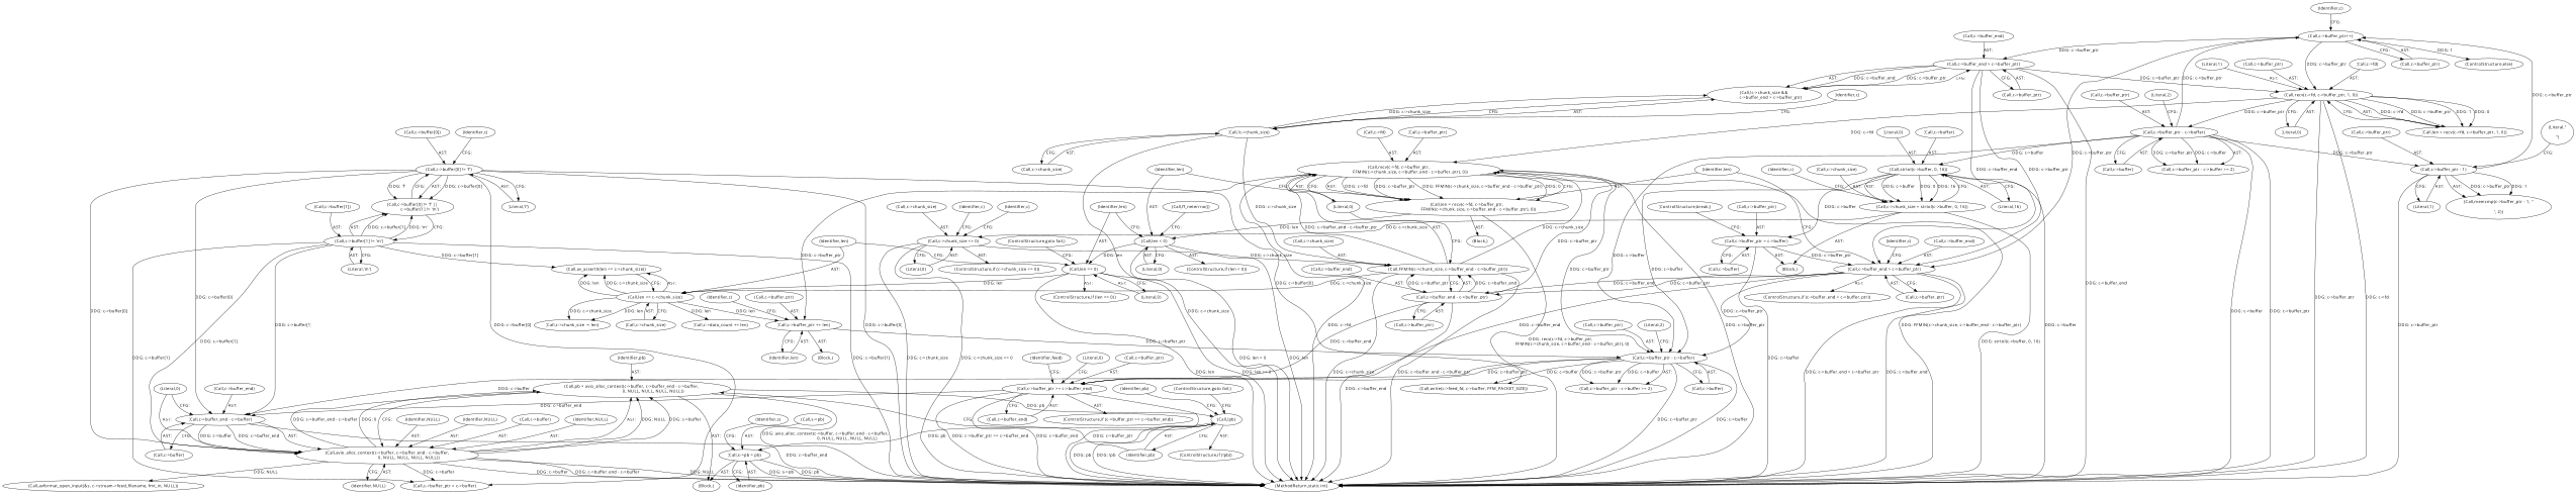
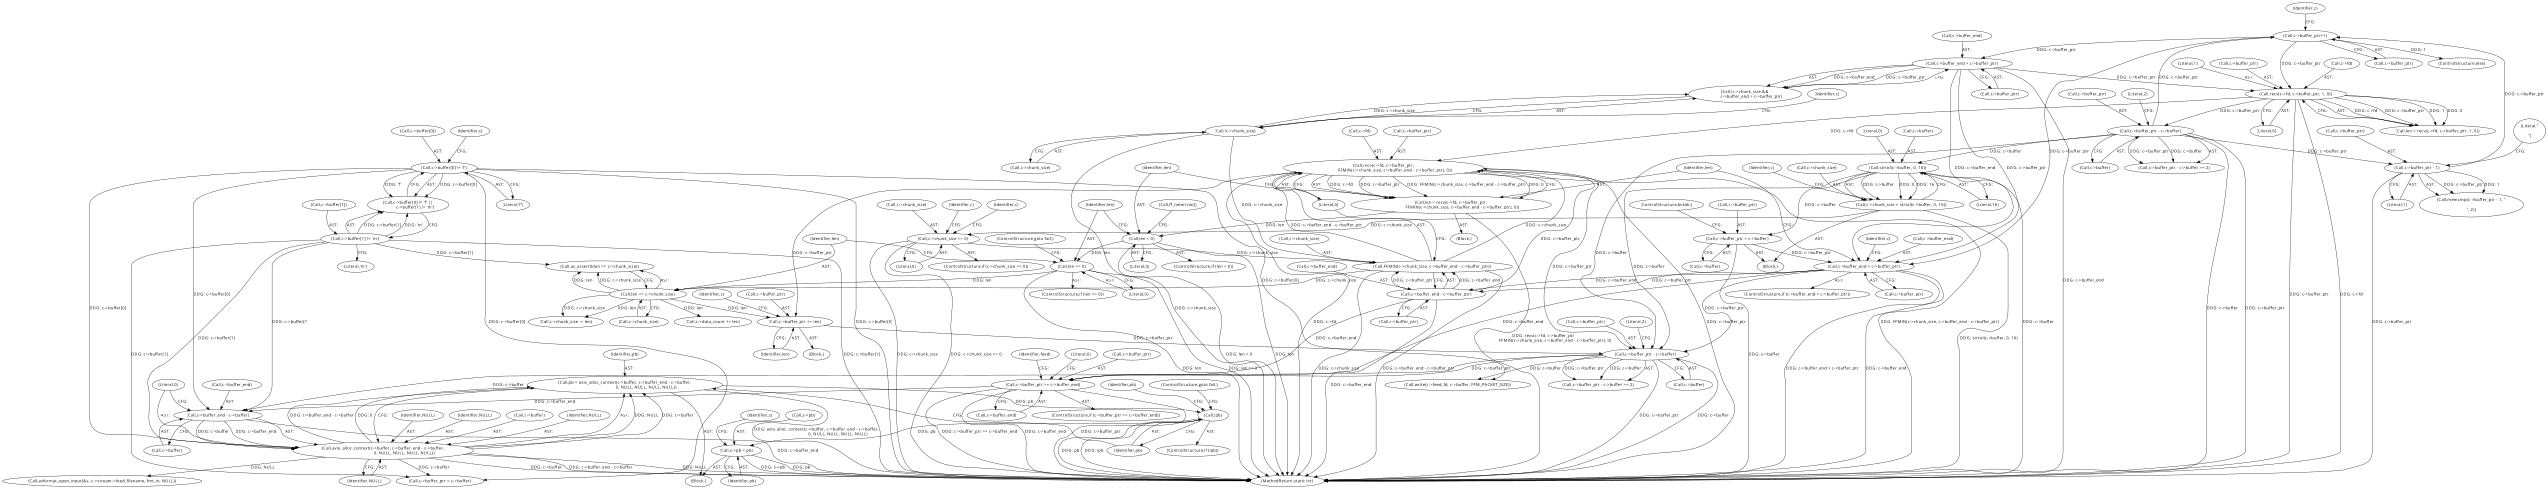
  digraph {
    fontname="Open Sans"
    node [fontname="Open Sans"]
    edge [fontname="Open Sans"]
    n1 [label="(Call,pb = avio_alloc_context(c->buffer, c->buffer_end - c->buffer,\n                                    0, NULL, NULL, NULL, NULL))"]
    n2 [label="(Call,avio_alloc_context(c->buffer, c->buffer_end - c->buffer,\n                                    0, NULL, NULL, NULL, NULL))"]
    n3 [label="(Call,!pb)"]
    n4 [label="(MethodReturn,static int)"]
    n5 [label="(Block,)"]
    n6 [label="(Call,c->buffer_ptr = c->buffer)"]
    n7 [label="(Call,avformat_open_input(&s, c->stream->feed_filename, fmt_in, NULL))"]
    n8 [label="(Identifier,NULL)"]
    n9 [label="(Call,s->pb = pb)"]
    n10 [label="(Identifier,pb)"]
    n11 [label="(ControlStructure,if (!pb))"]
    n12 [label="(Call,c->buffer[0] != 'f')"]
    n13 [label="(Call,c->buffer_end - c->buffer)"]
    n14 [label="(Call,write(c->feed_fd, c->buffer, FFM_PACKET_SIZE))"]
    n15 [label="(Call,c->buffer[0] != 'f' ||\n            c->buffer[1] != 'm')"]
    n16 [label="(Literal,'f')"]
    n17 [label="(Call,c->buffer)"]
    n18 [label="(Call,c->buffer[1] != 'm')"]
    n19 [label="(Call,c->buffer_ptr >= c->buffer_end)"]
    n20 [label="(Call,c->buffer_end)"]
    n21 [label="(ControlStructure,if (c->buffer_ptr >= c->buffer_end))"]
    n22 [label="(Call,c->buffer_ptr - c->buffer)"]
    n23 [label="(Call,c->buffer)"]
    n24 [label="(Call,c->buffer_ptr - c->buffer >= 2)"]
    n25 [label="(Call,recv(c->fd, c->buffer_ptr,\n                   FFMIN(c->chunk_size, c->buffer_end - c->buffer_ptr), 0))"]
    n26 [label="(Call,c->buffer_ptr += len)"]
    n27 [label="(Call,len = recv(c->fd, c->buffer_ptr,\n                   FFMIN(c->chunk_size, c->buffer_end - c->buffer_ptr), 0))"]
    n28 [label="(Literal,0)"]
    n29 [label="(Identifier,len)"]
    n30 [label="(Block,)"]
    n31 [label="(Call,len < 0)"]
    n32 [label="(Block,)"]
    n33 [label="(Call,FFMIN(c->chunk_size, c->buffer_end - c->buffer_ptr))"]
    n34 [label="(Call,recv(c->fd, c->buffer_ptr, 1, 0))"]
    n35 [label="(Call,c->buffer_ptr - c->buffer)"]
    n36 [label="(Call,len = recv(c->fd, c->buffer_ptr, 1, 0))"]
    n37 [label="(Literal,0)"]
    n38 [label="(Call,c->buffer_ptr++)"]
    n39 [label="(Call,c->buffer_ptr - 1)"]
    n40 [label="(Call,strtol(c->buffer, 0, 16))"]
    n41 [label="(Call,c->buffer)"]
    n42 [label="(Call,c->buffer_ptr - c->buffer >= 2)"]
    n43 [label="(Call,c->buffer_end > c->buffer_ptr)"]
    n44 [label="(Call,c->buffer_end > c->buffer_ptr)"]
    n45 [label="(Call,!c->chunk_size &&\n           c->buffer_end > c->buffer_ptr)"]
    n46 [label="(Call,c->buffer_ptr)"]
    n47 [label="(Call,c->buffer_end - c->buffer_ptr)"]
    n48 [label="(ControlStructure,if (c->buffer_end > c->buffer_ptr))"]
    n49 [label="(Call,c->buffer_ptr)"]
    n50 [label="(Call,!c->chunk_size)"]
    n51 [label="(Call,c->buffer_ptr)"]
    n52 [label="(ControlStructure,else)"]
    n53 [label="(Literal,1)"]
    n54 [label="(Call,memcmp(c->buffer_ptr - 1, \"\r\n\", 2))"]
    n55 [label="(Call,c->buffer_ptr = c->buffer)"]
    n56 [label="(Call,c->chunk_size = strtol(c->buffer, 0, 16))"]
    n57 [label="(Literal,16)"]
    n58 [label="(Call,c->buffer_ptr)"]
    n59 [label="(Call,len <= c->chunk_size)"]
    n60 [label="(Call,c->buffer)"]
    n61 [label="(Block,)"]
    n62 [label="(Call,c->chunk_size <= 0)"]
    n63 [label="(Call,c->chunk_size -= len)"]
    n64 [label="(Call,c->chunk_size)"]
    n65 [label="(Call,c->data_count += len)"]
    n66 [label="(Call,av_assert0(len <= c->chunk_size))"]
    n67 [label="(ControlStructure,if (c->chunk_size <= 0))"]
    n68 [label="(Literal,0)"]
    n69 [label="(Call,c->chunk_size)"]
    n70 [label="(Call,len == 0)"]
    n71 [label="(ControlStructure,if (len == 0))"]
    n72 [label="(Literal,0)"]
    n73 [label="(Literal,0)"]
    n74 [label="(ControlStructure,if (len < 0))"]
    n75 [label="(Literal,'m')"]
    n76 [label="(Identifier,pb)"]
    n77 [label="(Call,c->buffer[1])"]
    n78 [label="(Call,c->buffer_ptr)"]
    n79 [label="(Identifier,NULL)"]
    n80 [label="(Call,c->fd)"]
    n81 [label="(Call,c->buffer)"]
    n82 [label="(Call,c->buffer[0])"]
    n83 [label="(Identifier,pb)"]
    n84 [label="(Call,ff_neterrno())"]
    n85 [label="(Literal,0)"]
    n86 [label="(Literal,\"\r\n\")"]
    n87 [label="(Call,c->buffer_end)"]
    n88 [label="(Identifier,c)"]
    n89 [label="(Call,s->pb)"]
    n90 [label="(Identifier,c)"]
    n91 [label="(Identifier,c)"]
    n92 [label="(Call,c->fd)"]
    n93 [label="(Call,c->buffer_ptr)"]
    n94 [label="(Call,c->buffer_ptr)"]
    n95 [label="(Identifier,c)"]
    n96 [label="(ControlStructure,goto fail;)"]
    n97 [label="(Call,c->chunk_size)"]
    n98 [label="(Call,c->buffer_ptr)"]
    n99 [label="(Identifier,NULL)"]
    n100 [label="(Call,c->chunk_size)"]
    n101 [label="(Identifier,c)"]
    n102 [label="(Call,c->buffer_end)"]
    n103 [label="(Call,c->buffer_ptr)"]
    n104 [label="(Identifier,len)"]
    n105 [label="(Identifier,feed)"]
    n106 [label="(Call,c->buffer_end)"]
    n107 [label="(Literal,2)"]
    n108 [label="(Identifier,len)"]
    n109 [label="(Call,c->buffer_ptr)"]
    n110 [label="(ControlStructure,break;)"]
    n111 [label="(Identifier,s)"]
    n112 [label="(Identifier,pb)"]
    n113 [label="(Call,c->buffer)"]
    n114 [label="(Call,c->buffer_end)"]
    n115 [label="(Identifier,c)"]
    n116 [label="(Literal,0)"]
    n117 [label="(Literal,1)"]
    n118 [label="(Call,c->buffer_ptr)"]
    n119 [label="(Identifier,c)"]
    n120 [label="(ControlStructure,goto fail;)"]
    n121 [label="(Call,c->chunk_size)"]
    n122 [label="(Identifier,NULL)"]
    n123 [label="(Identifier,c)"]
    n124 [label="(Literal,2)"]
    n125 [label="(Identifier,len)"]
    n126 [label="(Call,c->buffer_ptr)"]
    n127 [label="(Literal,0)"]
    n128 [label="(Identifier,len)"]
    n1 -> n2 [label="CFG: "]
    n1 -> n3 [label="DDG: pb"]
    n1 -> n4 [label="DDG: avio_alloc_context(c->buffer, c->buffer_end - c->buffer,\n                                    0, NULL, NULL, NULL, NULL)"]
    n1 -> n5 [label="AST: "]
    n2 -> n1 [label="AST: "]
    n2 -> n1 [label="DDG: 0"]
    n2 -> n1 [label="DDG: NULL"]
    n2 -> n1 [label="DDG: c->buffer"]
    n2 -> n1 [label="DDG: c->buffer_end - c->buffer"]
    n2 -> n4 [label="DDG: NULL"]
    n2 -> n4 [label="DDG: c->buffer"]
    n2 -> n4 [label="DDG: c->buffer_end - c->buffer"]
    n2 -> n6 [label="DDG: c->buffer"]
    n2 -> n7 [label="DDG: NULL"]
    n2 -> n8 [label="CFG: "]
    n3 -> n4 [label="DDG: !pb"]
    n3 -> n4 [label="DDG: pb"]
    n3 -> n9 [label="DDG: pb"]
    n3 -> n10 [label="CFG: "]
    n3 -> n11 [label="AST: "]
    n8 -> n2 [label="AST: "]
    n9 -> n4 [label="DDG: s->pb"]
    n9 -> n4 [label="DDG: pb"]
    n9 -> n5 [label="AST: "]
    n9 -> n76 [label="CFG: "]
    n10 -> n1 [label="CFG: "]
    n10 -> n3 [label="AST: "]
    n12 -> n2 [label="DDG: c->buffer[0]"]
    n12 -> n4 [label="DDG: c->buffer[0]"]
    n12 -> n6 [label="DDG: c->buffer[0]"]
    n12 -> n13 [label="DDG: c->buffer[0]"]
    n12 -> n14 [label="DDG: c->buffer[0]"]
    n12 -> n15 [label="AST: "]
    n12 -> n15 [label="DDG: c->buffer[0]"]
    n12 -> n15 [label="DDG: 'f'"]
    n12 -> n16 [label="CFG: "]
    n13 -> n2 [label="AST: "]
    n13 -> n2 [label="DDG: c->buffer"]
    n13 -> n2 [label="DDG: c->buffer_end"]
    n13 -> n4 [label="DDG: c->buffer_end"]
    n13 -> n17 [label="CFG: "]
    n15 -> n12 [label="CFG: "]
    n15 -> n18 [label="CFG: "]
    n16 -> n12 [label="AST: "]
    n17 -> n13 [label="AST: "]
    n18 -> n2 [label="DDG: c->buffer[1]"]
    n18 -> n4 [label="DDG: c->buffer[1]"]
    n18 -> n6 [label="DDG: c->buffer[1]"]
    n18 -> n13 [label="DDG: c->buffer[1]"]
    n18 -> n15 [label="AST: "]
    n18 -> n15 [label="DDG: c->buffer[1]"]
    n18 -> n15 [label="DDG: 'm'"]
    n18 -> n66 [label="DDG: c->buffer[1]"]
    n18 -> n75 [label="CFG: "]
    n19 -> n4 [label="DDG: c->buffer_end"]
    n19 -> n4 [label="DDG: c->buffer_ptr"]
    n19 -> n4 [label="DDG: c->buffer_ptr >= c->buffer_end"]
    n19 -> n13 [label="DDG: c->buffer_end"]
    n19 -> n20 [label="CFG: "]
    n19 -> n21 [label="AST: "]
    n20 -> n19 [label="AST: "]
    n22 -> n4 [label="DDG: c->buffer_ptr"]
    n22 -> n4 [label="DDG: c->buffer"]
    n22 -> n13 [label="DDG: c->buffer"]
    n22 -> n14 [label="DDG: c->buffer"]
    n22 -> n19 [label="DDG: c->buffer_ptr"]
    n22 -> n23 [label="CFG: "]
    n22 -> n24 [label="AST: "]
    n22 -> n24 [label="DDG: c->buffer_ptr"]
    n22 -> n24 [label="DDG: c->buffer"]
    n23 -> n22 [label="AST: "]
    n25 -> n4 [label="DDG: c->buffer_ptr"]
    n25 -> n4 [label="DDG: FFMIN(c->chunk_size, c->buffer_end - c->buffer_ptr)"]
    n25 -> n4 [label="DDG: c->fd"]
    n25 -> n22 [label="DDG: c->buffer_ptr"]
    n25 -> n26 [label="DDG: c->buffer_ptr"]
    n25 -> n27 [label="AST: "]
    n25 -> n27 [label="DDG: c->fd"]
    n25 -> n27 [label="DDG: c->buffer_ptr"]
    n25 -> n27 [label="DDG: FFMIN(c->chunk_size, c->buffer_end - c->buffer_ptr)"]
    n25 -> n27 [label="DDG: 0"]
    n25 -> n28 [label="CFG: "]
    n26 -> n22 [label="DDG: c->buffer_ptr"]
    n26 -> n29 [label="CFG: "]
    n26 -> n30 [label="AST: "]
    n27 -> n4 [label="DDG: recv(c->fd, c->buffer_ptr,\n                   FFMIN(c->chunk_size, c->buffer_end - c->buffer_ptr), 0)"]
    n27 -> n25 [label="CFG: "]
    n27 -> n31 [label="DDG: len"]
    n27 -> n32 [label="AST: "]
    n28 -> n25 [label="AST: "]
    n28 -> n33 [label="CFG: "]
    n29 -> n26 [label="AST: "]
    n31 -> n4 [label="DDG: len < 0"]
    n31 -> n4 [label="DDG: len"]
    n31 -> n70 [label="DDG: len"]
    n31 -> n73 [label="CFG: "]
    n31 -> n74 [label="AST: "]
    n33 -> n4 [label="DDG: c->buffer_end - c->buffer_ptr"]
    n33 -> n4 [label="DDG: c->chunk_size"]
    n33 -> n25 [label="AST: "]
    n33 -> n25 [label="DDG: c->chunk_size"]
    n33 -> n25 [label="DDG: c->buffer_end - c->buffer_ptr"]
    n33 -> n47 [label="CFG: "]
    n33 -> n59 [label="DDG: c->chunk_size"]
    n34 -> n4 [label="DDG: c->buffer_ptr"]
    n34 -> n4 [label="DDG: c->fd"]
    n34 -> n25 [label="DDG: c->fd"]
    n34 -> n35 [label="DDG: c->buffer_ptr"]
    n34 -> n36 [label="AST: "]
    n34 -> n36 [label="DDG: c->fd"]
    n34 -> n36 [label="DDG: c->buffer_ptr"]
    n34 -> n36 [label="DDG: 1"]
    n34 -> n36 [label="DDG: 0"]
    n34 -> n37 [label="CFG: "]
    n35 -> n4 [label="DDG: c->buffer"]
    n35 -> n4 [label="DDG: c->buffer_ptr"]
    n35 -> n22 [label="DDG: c->buffer"]
    n35 -> n38 [label="DDG: c->buffer_ptr"]
    n35 -> n39 [label="DDG: c->buffer_ptr"]
    n35 -> n40 [label="DDG: c->buffer"]
    n35 -> n41 [label="CFG: "]
    n35 -> n42 [label="AST: "]
    n35 -> n42 [label="DDG: c->buffer_ptr"]
    n35 -> n42 [label="DDG: c->buffer"]
    n36 -> n34 [label="CFG: "]
    n37 -> n34 [label="AST: "]
    n38 -> n34 [label="DDG: c->buffer_ptr"]
    n38 -> n43 [label="DDG: c->buffer_ptr"]
    n38 -> n44 [label="DDG: c->buffer_ptr"]
    n38 -> n51 [label="CFG: "]
    n38 -> n52 [label="DDG: 1"]
    n39 -> n4 [label="DDG: c->buffer_ptr"]
    n39 -> n38 [label="DDG: c->buffer_ptr"]
    n39 -> n53 [label="CFG: "]
    n39 -> n54 [label="AST: "]
    n39 -> n54 [label="DDG: c->buffer_ptr"]
    n39 -> n54 [label="DDG: 1"]
    n40 -> n4 [label="DDG: c->buffer"]
    n40 -> n22 [label="DDG: c->buffer"]
    n40 -> n55 [label="DDG: c->buffer"]
    n40 -> n56 [label="AST: "]
    n40 -> n56 [label="DDG: c->buffer"]
    n40 -> n56 [label="DDG: 0"]
    n40 -> n56 [label="DDG: 16"]
    n40 -> n57 [label="CFG: "]
    n41 -> n35 [label="AST: "]
    n43 -> n4 [label="DDG: c->buffer_end"]
    n43 -> n34 [label="DDG: c->buffer_ptr"]
    n43 -> n44 [label="DDG: c->buffer_end"]
    n43 -> n44 [label="DDG: c->buffer_ptr"]
    n43 -> n45 [label="AST: "]
    n43 -> n45 [label="DDG: c->buffer_end"]
    n43 -> n45 [label="DDG: c->buffer_ptr"]
    n43 -> n46 [label="CFG: "]
    n44 -> n4 [label="DDG: c->buffer_end > c->buffer_ptr"]
    n44 -> n4 [label="DDG: c->buffer_end"]
    n44 -> n19 [label="DDG: c->buffer_end"]
    n44 -> n22 [label="DDG: c->buffer_ptr"]
    n44 -> n47 [label="DDG: c->buffer_end"]
    n44 -> n47 [label="DDG: c->buffer_ptr"]
    n44 -> n48 [label="AST: "]
    n44 -> n49 [label="CFG: "]
    n45 -> n43 [label="CFG: "]
    n45 -> n50 [label="CFG: "]
    n46 -> n43 [label="AST: "]
    n47 -> n4 [label="DDG: c->buffer_end"]
    n47 -> n19 [label="DDG: c->buffer_end"]
    n47 -> n25 [label="DDG: c->buffer_ptr"]
    n47 -> n33 [label="AST: "]
    n47 -> n33 [label="DDG: c->buffer_end"]
    n47 -> n33 [label="DDG: c->buffer_ptr"]
    n47 -> n58 [label="CFG: "]
    n49 -> n44 [label="AST: "]
    n50 -> n4 [label="DDG: c->chunk_size"]
    n50 -> n33 [label="DDG: c->chunk_size"]
    n50 -> n45 [label="AST: "]
    n50 -> n45 [label="DDG: c->chunk_size"]
    n50 -> n69 [label="CFG: "]
    n51 -> n38 [label="AST: "]
    n53 -> n39 [label="AST: "]
    n55 -> n4 [label="DDG: c->buffer"]
    n55 -> n44 [label="DDG: c->buffer_ptr"]
    n55 -> n60 [label="CFG: "]
    n55 -> n61 [label="AST: "]
    n56 -> n4 [label="DDG: strtol(c->buffer, 0, 16)"]
    n56 -> n40 [label="CFG: "]
    n56 -> n61 [label="AST: "]
    n56 -> n62 [label="DDG: c->chunk_size"]
    n57 -> n40 [label="AST: "]
    n58 -> n47 [label="AST: "]
    n59 -> n26 [label="DDG: len"]
    n59 -> n63 [label="DDG: len"]
    n59 -> n63 [label="DDG: c->chunk_size"]
    n59 -> n64 [label="CFG: "]
    n59 -> n65 [label="DDG: len"]
    n59 -> n66 [label="AST: "]
    n59 -> n66 [label="DDG: len"]
    n59 -> n66 [label="DDG: c->chunk_size"]
    n60 -> n55 [label="AST: "]
    n62 -> n4 [label="DDG: c->chunk_size"]
    n62 -> n4 [label="DDG: c->chunk_size <= 0"]
    n62 -> n33 [label="DDG: c->chunk_size"]
    n62 -> n67 [label="AST: "]
    n62 -> n68 [label="CFG: "]
    n64 -> n59 [label="AST: "]
    n66 -> n59 [label="CFG: "]
    n68 -> n62 [label="AST: "]
    n69 -> n50 [label="AST: "]
    n70 -> n4 [label="DDG: len"]
    n70 -> n4 [label="DDG: len == 0"]
    n70 -> n59 [label="DDG: len"]
    n70 -> n71 [label="AST: "]
    n70 -> n72 [label="CFG: "]
    n72 -> n70 [label="AST: "]
    n73 -> n31 [label="AST: "]
-   n75 -> n18 [label="AST: "]
    n76 -> n9 [label="AST: "]
    n77 -> n18 [label="AST: "]
    n78 -> n22 [label="AST: "]
    n79 -> n2 [label="AST: "]
    n80 -> n34 [label="AST: "]
    n81 -> n40 [label="AST: "]
    n82 -> n12 [label="AST: "]
    n83 -> n1 [label="AST: "]
    n84 -> n31 [label="CFG: "]
    n85 -> n40 [label="AST: "]
    n86 -> n39 [label="CFG: "]
    n87 -> n43 [label="AST: "]
    n88 -> n38 [label="CFG: "]
    n89 -> n9 [label="AST: "]
    n90 -> n26 [label="CFG: "]
    n91 -> n44 [label="CFG: "]
    n92 -> n25 [label="AST: "]
    n93 -> n26 [label="AST: "]
    n94 -> n39 [label="AST: "]
    n95 -> n62 [label="CFG: "]
    n96 -> n3 [label="CFG: "]
    n97 -> n56 [label="AST: "]
    n98 -> n55 [label="AST: "]
    n99 -> n2 [label="AST: "]
    n100 -> n33 [label="AST: "]
    n101 -> n50 [label="CFG: "]
    n102 -> n44 [label="AST: "]
    n103 -> n19 [label="AST: "]
    n104 -> n27 [label="CFG: "]
    n104 -> n31 [label="AST: "]
    n105 -> n19 [label="CFG: "]
    n106 -> n47 [label="AST: "]
    n107 -> n35 [label="CFG: "]
    n108 -> n59 [label="AST: "]
    n108 -> n70 [label="CFG: "]
    n109 -> n25 [label="AST: "]
    n110 -> n55 [label="CFG: "]
    n111 -> n9 [label="CFG: "]
    n112 -> n3 [label="CFG: "]
    n113 -> n2 [label="AST: "]
    n114 -> n13 [label="AST: "]
    n115 -> n56 [label="CFG: "]
    n116 -> n19 [label="CFG: "]
    n117 -> n34 [label="AST: "]
    n118 -> n35 [label="AST: "]
    n119 -> n12 [label="CFG: "]
    n120 -> n70 [label="CFG: "]
    n121 -> n62 [label="AST: "]
    n122 -> n2 [label="AST: "]
    n123 -> n62 [label="CFG: "]
    n124 -> n22 [label="CFG: "]
    n125 -> n31 [label="CFG: "]
    n125 -> n70 [label="AST: "]
    n126 -> n34 [label="AST: "]
    n127 -> n2 [label="AST: "]
    n127 -> n13 [label="CFG: "]
    n128 -> n27 [label="AST: "]
    n128 -> n44 [label="CFG: "]
  }
